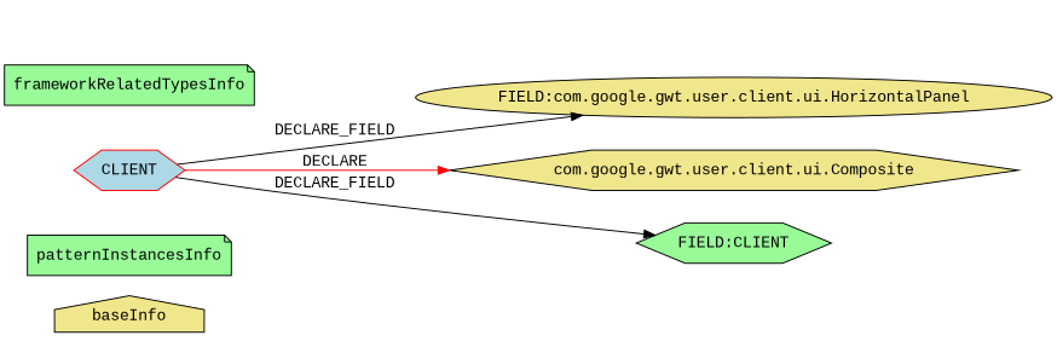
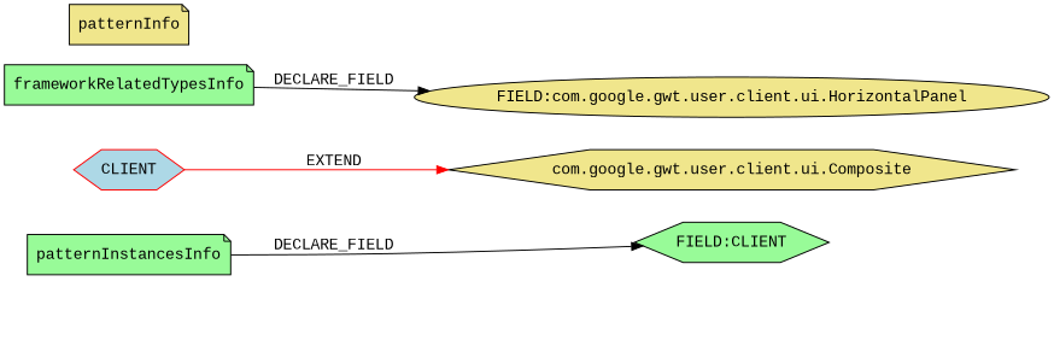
  digraph {
    fontname="Liberation Mono"
    rankdir=LR
    node [fillcolor=khaki fontname="Liberation Mono" shape=note style=filled]
    edge [fontname="Liberation Mono"]
-   baseInfo [category=pattern graphId=434 isAnonymous=false possibleRelation=false shape=house]
    frameworkRelatedTypesInfo [0="com.google.gwt.user.client.ui.Composite" fillcolor=palegreen]
+   patternInfo [frequency=5.0 patternRootClient=0]
    patternInstancesInfo [0="WSDOT-WSDOT-Search-GWT~/WSDOT-WSDOT-Search-GWT/WSDOT-Search-GWT-master/src/gov/wa/wsdot/search/client/SearchWidget.java~SearchWidget~449" 1="Archerw-mastermind~/Archerw-mastermind/mastermind-master/nyu-smg-mastermind/src/org/mastermind/graphics/MasterMindGraphic.java~MasterMindGraphic~29" 2="Tok-Ziraja222~/Tok-Ziraja222/Ziraja222-master/src/ziraja/client/view/QuestionView.java~QuestionView~425" 3="hmiguellima-ugat~/hmiguellima-ugat/ugat-master/src/org/ucp/gwt/widgets/MVCTable.java~MVCTable~3009" 4="hmiguellima-ugat~/hmiguellima-ugat/ugat-master/src/org/ucp/gwt/widgets/EditableCombo.java~EditableCombo~3034" fillcolor=palegreen]
    n5 [isFrameworkType=false label="FIELD:com.google.gwt.user.client.ui.HorizontalPanel" shape=ellipse vertexType=FIELD_DECLARATION]
    n6 [color=red fillcolor=lightblue isFrameworkType=false label=CLIENT shape=hexagon vertexType=ROOT_CLIENT_CLASS_DECLARATION]
    n7 [isFrameworkType=false label="com.google.gwt.user.client.ui.Composite" shape=hexagon vertexType=FRAMEWORK_CLASS_TYPE]
    n8 [fillcolor=palegreen isFrameworkType=false label="FIELD:CLIENT" shape=hexagon vertexType=FIELD_DECLARATION]
-   n6 -> n5 [label=DECLARE_FIELD]
-   n6 -> n7 [color=red label=DECLARE]
-   n6 -> n8 [label=DECLARE_FIELD]
+   frameworkRelatedTypesInfo -> n5 [label=DECLARE_FIELD]
+   n6 -> n7 [color=red label=EXTEND]
+   patternInstancesInfo -> n8 [label=DECLARE_FIELD]
  }
